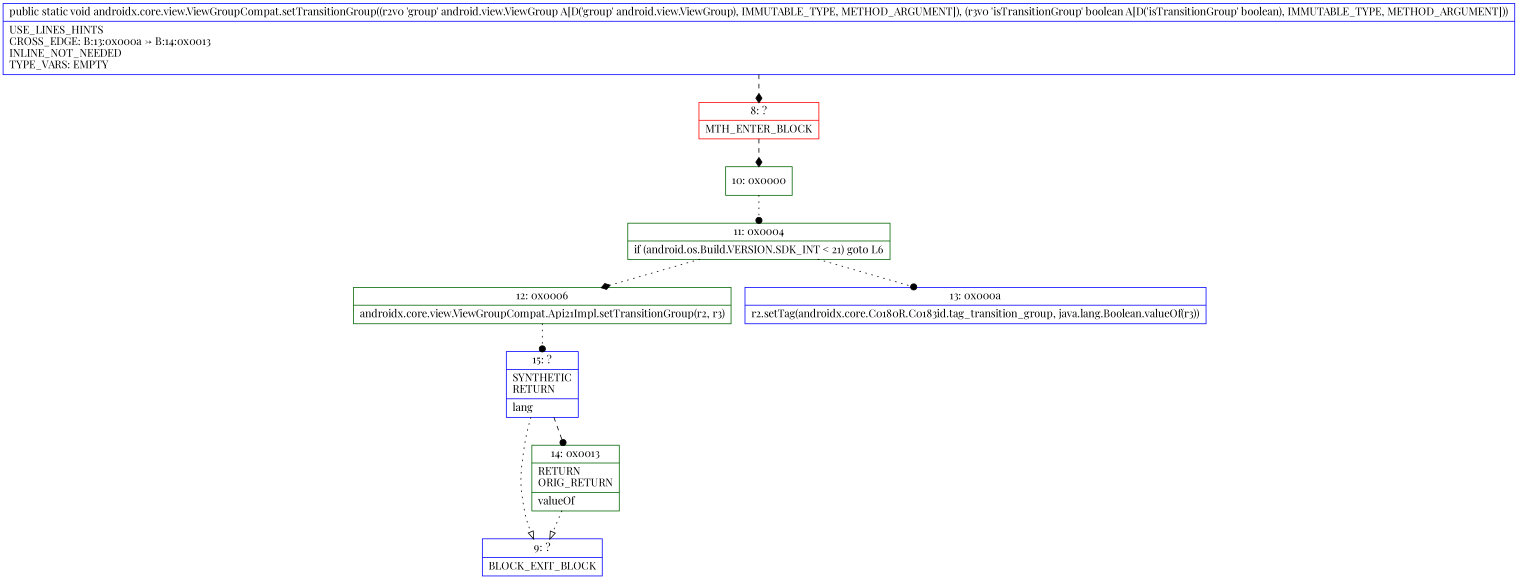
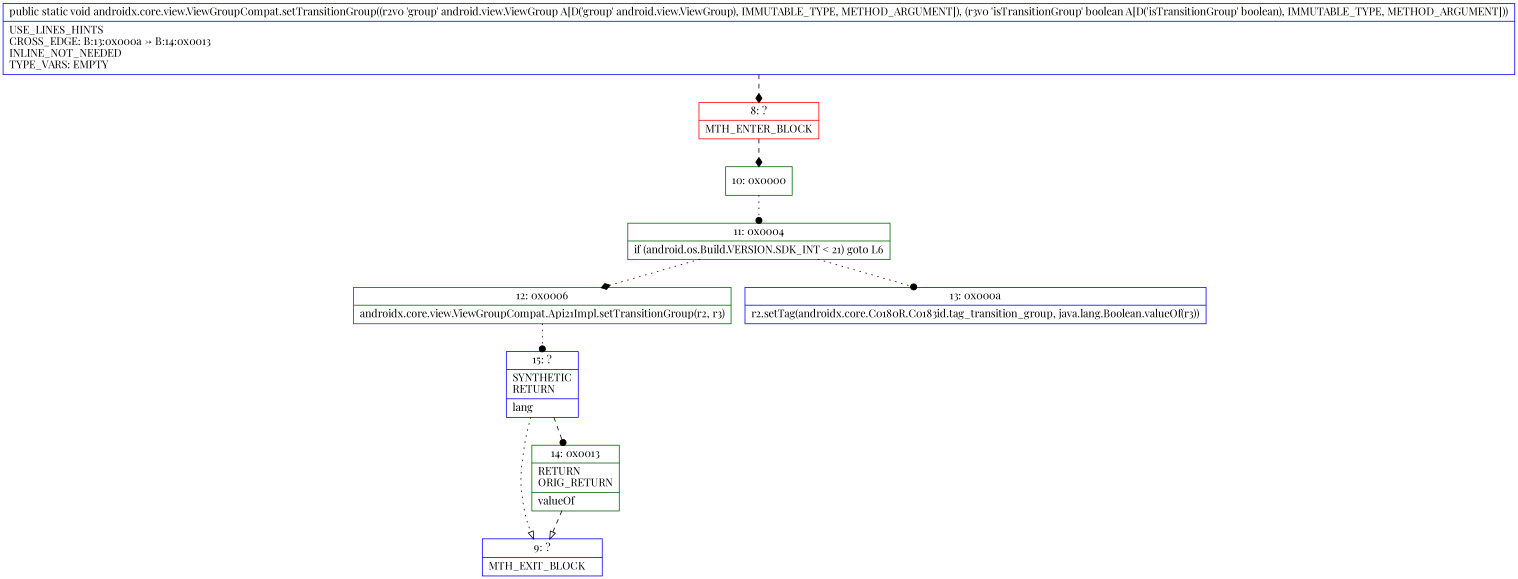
  digraph {
    fontname="Playfair Display"
    node [color=darkgreen fontname="Playfair Display" shape=record]
    edge [arrowhead=dot fontname="Playfair Display" style=dotted]
    n1 [color=red label="{8\:\ ?|MTH_ENTER_BLOCK\l}"]
    n2 [label="{10\:\ 0x0000}"]
    n3 [label="{11\:\ 0x0004|if (android.os.Build.VERSION.SDK_INT \< 21) goto L6\l}"]
    n4 [label="{12\:\ 0x0006|androidx.core.view.ViewGroupCompat.Api21Impl.setTransitionGroup(r2, r3)\l}"]
    n5 [color=blue label="{13\:\ 0x000a|r2.setTag(androidx.core.C0180R.C0183id.tag_transition_group, java.lang.Boolean.valueOf(r3))\l}"]
    n6 [color=blue label="{15\:\ ?|SYNTHETIC\lRETURN\l|lang\l}"]
-   n7 [color=blue label="{9\:\ ?|BLOCK_EXIT_BLOCK\l}"]
+   n7 [color=blue label="{9\:\ ?|MTH_EXIT_BLOCK\l}"]
    n8 [label="{14\:\ 0x0013|RETURN\lORIG_RETURN\l|valueOf\l}"]
    n9 [color=blue label="{public static void androidx.core.view.ViewGroupCompat.setTransitionGroup((r2v0 'group' android.view.ViewGroup A[D('group' android.view.ViewGroup), IMMUTABLE_TYPE, METHOD_ARGUMENT]), (r3v0 'isTransitionGroup' boolean A[D('isTransitionGroup' boolean), IMMUTABLE_TYPE, METHOD_ARGUMENT]))  | USE_LINES_HINTS\lCROSS_EDGE: B:13:0x000a \-\> B:14:0x0013\lINLINE_NOT_NEEDED\lTYPE_VARS: EMPTY\l}"]
    n1 -> n2 [arrowhead=diamond style=dashed]
    n2 -> n3
    n3 -> n4 [arrowhead=diamond]
    n3 -> n5
    n4 -> n6
    n6 -> n7 [arrowhead=onormal]
    n6 -> n8 [style=dashed]
-   n8 -> n7 [arrowhead=onormal]
+   n8 -> n7 [arrowhead=onormal style=dashed]
    n9 -> n1 [arrowhead=diamond style=dashed]
  }
